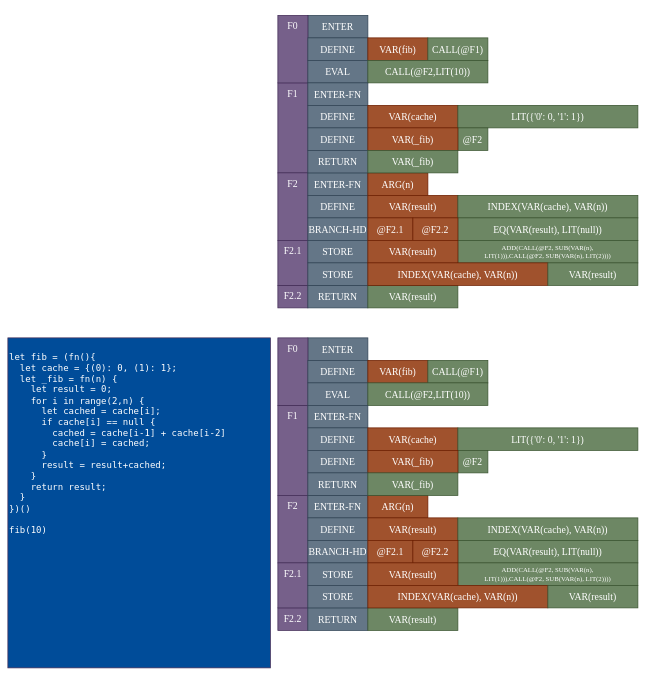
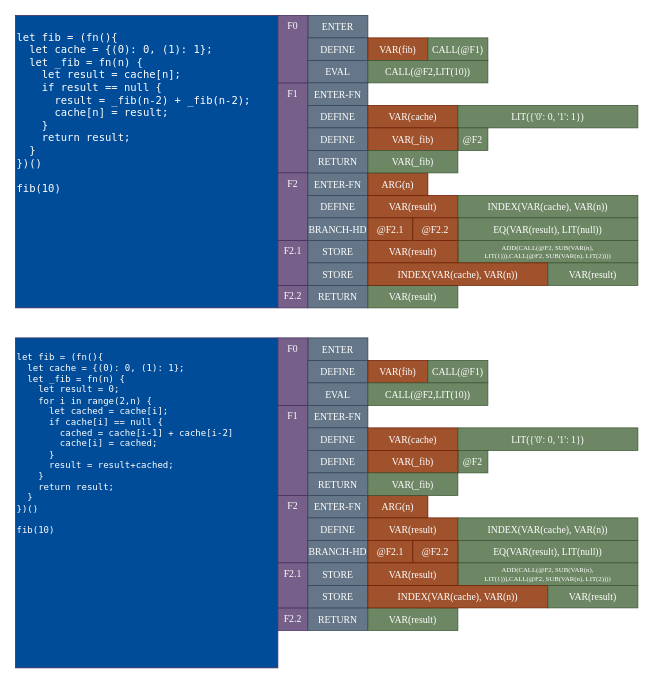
  <mxCell id="0" />
  <mxCell id="1" parent="0" />
+ <mxCell id="2" value="&lt;pre style=&quot;line-height: 120% ; font-size: 14px&quot;&gt;let fib = (fn(){&lt;br style=&quot;font-size: 14px&quot;&gt;  let cache = {(0): 0, (1): 1};&lt;br style=&quot;font-size: 14px&quot;&gt;  let _fib = fn(n) {&lt;br style=&quot;font-size: 14px&quot;&gt;    let result = cache[n];&lt;br style=&quot;font-size: 14px&quot;&gt;    if result == null {&lt;br style=&quot;font-size: 14px&quot;&gt;      result = _fib(n-2) + _fib(n-2);&lt;br style=&quot;font-size: 14px&quot;&gt;      cache[n] = result;&lt;br style=&quot;font-size: 14px&quot;&gt;    }&lt;br style=&quot;font-size: 14px&quot;&gt;    return result;&lt;br style=&quot;font-size: 14px&quot;&gt;  }&lt;br style=&quot;font-size: 14px&quot;&gt;})()&lt;br&gt;&lt;br&gt;fib(10)&lt;br style=&quot;font-size: 14px&quot;&gt;&lt;/pre&gt;" style="rounded=0;whiteSpace=wrap;html=1;fontFamily=Courier New;labelBackgroundColor=none;strokeColor=#432D57;align=left;verticalAlign=top;fontSize=14;fontColor=#ffffff;glass=0;sketch=0;shadow=0;fillColor=#004C99;" vertex="1" parent="1"><mxGeometry x="20" y="20" width="350" height="390" as="geometry" /></mxCell>
  <mxCell id="3" value="ENTER" style="rounded=0;whiteSpace=wrap;html=1;labelBackgroundColor=none;fontFamily=Fira Code;fontSize=13;fillColor=#647687;strokeColor=#314354;fontColor=#ffffff;" vertex="1" parent="1"><mxGeometry x="410" y="20" width="80" height="30" as="geometry" /></mxCell>
  <mxCell id="4" value="F1" style="rounded=0;whiteSpace=wrap;html=1;labelBackgroundColor=none;fontFamily=Fira Code;fontSize=13;fillColor=#76608a;strokeColor=#432D57;fontColor=#ffffff;verticalAlign=top;" vertex="1" parent="1"><mxGeometry x="370" y="110" width="40" height="120" as="geometry" /></mxCell>
  <mxCell id="5" value="F2" style="rounded=0;whiteSpace=wrap;html=1;labelBackgroundColor=none;fontFamily=Fira Code;fontSize=13;fillColor=#76608a;strokeColor=#432D57;fontColor=#ffffff;verticalAlign=top;" vertex="1" parent="1"><mxGeometry x="370" y="230" width="40" height="90" as="geometry" /></mxCell>
  <mxCell id="6" value="F0" style="rounded=0;whiteSpace=wrap;html=1;labelBackgroundColor=none;fontFamily=Fira Code;fontSize=13;fillColor=#76608a;strokeColor=#432D57;fontColor=#ffffff;verticalAlign=top;" vertex="1" parent="1"><mxGeometry x="370" y="20" width="40" height="90" as="geometry" /></mxCell>
  <mxCell id="7" value="DEFINE" style="rounded=0;whiteSpace=wrap;html=1;labelBackgroundColor=none;fontFamily=Fira Code;fontSize=13;fillColor=#647687;strokeColor=#314354;fontColor=#ffffff;" vertex="1" parent="1"><mxGeometry x="410" y="50" width="80" height="30" as="geometry" /></mxCell>
  <mxCell id="8" value="VAR(fib)" style="rounded=0;whiteSpace=wrap;html=1;labelBackgroundColor=none;fontFamily=Fira Code;fontSize=13;fillColor=#a0522d;strokeColor=#6D1F00;fontColor=#ffffff;" vertex="1" parent="1"><mxGeometry x="490" y="50" width="80" height="30" as="geometry" /></mxCell>
  <mxCell id="9" value="CALL(@F1)" style="rounded=0;whiteSpace=wrap;html=1;labelBackgroundColor=none;fontFamily=Fira Code;fontSize=13;fillColor=#6d8764;strokeColor=#3A5431;fontColor=#ffffff;" vertex="1" parent="1"><mxGeometry x="570" y="50" width="80" height="30" as="geometry" /></mxCell>
  <mxCell id="10" value="EVAL" style="rounded=0;whiteSpace=wrap;html=1;labelBackgroundColor=none;fontFamily=Fira Code;fontSize=13;fillColor=#647687;strokeColor=#314354;fontColor=#ffffff;" vertex="1" parent="1"><mxGeometry x="410" y="80" width="80" height="30" as="geometry" /></mxCell>
  <mxCell id="11" value="&lt;div&gt;CALL(@F2,LIT(10))&lt;/div&gt;" style="rounded=0;whiteSpace=wrap;html=1;labelBackgroundColor=none;fontFamily=Fira Code;fontSize=13;fillColor=#6d8764;strokeColor=#3A5431;fontColor=#ffffff;" vertex="1" parent="1"><mxGeometry x="490" y="80" width="160" height="30" as="geometry" /></mxCell>
  <mxCell id="12" value="ENTER-FN" style="rounded=0;whiteSpace=wrap;html=1;labelBackgroundColor=none;fontFamily=Fira Code;fontSize=13;fillColor=#647687;strokeColor=#314354;fontColor=#ffffff;" vertex="1" parent="1"><mxGeometry x="410" y="110" width="80" height="30" as="geometry" /></mxCell>
  <mxCell id="13" value="DEFINE" style="rounded=0;whiteSpace=wrap;html=1;labelBackgroundColor=none;fontFamily=Fira Code;fontSize=13;fillColor=#647687;strokeColor=#314354;fontColor=#ffffff;" vertex="1" parent="1"><mxGeometry x="410" y="140" width="80" height="30" as="geometry" /></mxCell>
  <mxCell id="14" value="VAR(cache)" style="rounded=0;whiteSpace=wrap;html=1;labelBackgroundColor=none;fontFamily=Fira Code;fontSize=13;fillColor=#a0522d;strokeColor=#6D1F00;fontColor=#ffffff;" vertex="1" parent="1"><mxGeometry x="490" y="140" width="120" height="30" as="geometry" /></mxCell>
  <mxCell id="15" value="LIT({'0': 0, '1': 1})" style="rounded=0;whiteSpace=wrap;html=1;labelBackgroundColor=none;fontFamily=Fira Code;fontSize=13;fillColor=#6d8764;strokeColor=#3A5431;fontColor=#ffffff;" vertex="1" parent="1"><mxGeometry x="610" y="140" width="240" height="30" as="geometry" /></mxCell>
  <mxCell id="16" value="DEFINE" style="rounded=0;whiteSpace=wrap;html=1;labelBackgroundColor=none;fontFamily=Fira Code;fontSize=13;fillColor=#647687;strokeColor=#314354;fontColor=#ffffff;" vertex="1" parent="1"><mxGeometry x="410" y="170" width="80" height="30" as="geometry" /></mxCell>
  <mxCell id="17" value="@F2" style="rounded=0;whiteSpace=wrap;html=1;labelBackgroundColor=none;fontFamily=Fira Code;fontSize=13;fillColor=#6d8764;strokeColor=#3A5431;fontColor=#ffffff;" vertex="1" parent="1"><mxGeometry x="610" y="170" width="40" height="30" as="geometry" /></mxCell>
  <mxCell id="18" value="VAR(_fib)" style="rounded=0;whiteSpace=wrap;html=1;labelBackgroundColor=none;fontFamily=Fira Code;fontSize=13;fillColor=#a0522d;strokeColor=#6D1F00;fontColor=#ffffff;" vertex="1" parent="1"><mxGeometry x="490" y="170" width="120" height="30" as="geometry" /></mxCell>
  <mxCell id="19" value="ENTER-FN" style="rounded=0;whiteSpace=wrap;html=1;labelBackgroundColor=none;fontFamily=Fira Code;fontSize=13;fillColor=#647687;strokeColor=#314354;fontColor=#ffffff;" vertex="1" parent="1"><mxGeometry x="410" y="230" width="80" height="30" as="geometry" /></mxCell>
  <mxCell id="20" value="ARG(n)" style="rounded=0;whiteSpace=wrap;html=1;labelBackgroundColor=none;fontFamily=Fira Code;fontSize=13;fillColor=#a0522d;strokeColor=#6D1F00;fontColor=#ffffff;" vertex="1" parent="1"><mxGeometry x="490" y="230" width="80" height="30" as="geometry" /></mxCell>
  <mxCell id="21" value="DEFINE" style="rounded=0;whiteSpace=wrap;html=1;labelBackgroundColor=none;fontFamily=Fira Code;fontSize=13;fillColor=#647687;strokeColor=#314354;fontColor=#ffffff;" vertex="1" parent="1"><mxGeometry x="410" y="260" width="80" height="30" as="geometry" /></mxCell>
  <mxCell id="22" value="VAR(result)" style="rounded=0;whiteSpace=wrap;html=1;labelBackgroundColor=none;fontFamily=Fira Code;fontSize=13;fillColor=#a0522d;strokeColor=#6D1F00;fontColor=#ffffff;" vertex="1" parent="1"><mxGeometry x="490" y="260" width="120" height="30" as="geometry" /></mxCell>
  <mxCell id="23" value="INDEX(VAR(cache), VAR(n))" style="rounded=0;whiteSpace=wrap;html=1;labelBackgroundColor=none;fontFamily=Fira Code;fontSize=13;fillColor=#6d8764;strokeColor=#3A5431;fontColor=#ffffff;" vertex="1" parent="1"><mxGeometry x="610" y="260" width="240" height="30" as="geometry" /></mxCell>
  <mxCell id="24" value="BRANCH-HD" style="rounded=0;whiteSpace=wrap;html=1;labelBackgroundColor=none;fontFamily=Fira Code;fontSize=13;fillColor=#647687;strokeColor=#314354;fontColor=#ffffff;" vertex="1" parent="1"><mxGeometry x="410" y="290" width="80" height="30" as="geometry" /></mxCell>
  <mxCell id="25" value="&lt;div&gt;F2.2&lt;/div&gt;" style="rounded=0;whiteSpace=wrap;html=1;labelBackgroundColor=none;fontFamily=Fira Code;fontSize=13;fillColor=#76608a;strokeColor=#432D57;fontColor=#ffffff;verticalAlign=top;" vertex="1" parent="1"><mxGeometry x="370" y="380" width="40" height="30" as="geometry" /></mxCell>
  <mxCell id="26" value="EQ(VAR(result), LIT(null))" style="rounded=0;whiteSpace=wrap;html=1;labelBackgroundColor=none;fontFamily=Fira Code;fontSize=13;fillColor=#6d8764;strokeColor=#3A5431;fontColor=#ffffff;" vertex="1" parent="1"><mxGeometry x="610" y="290" width="240" height="30" as="geometry" /></mxCell>
  <mxCell id="27" value="@F2.1" style="rounded=0;whiteSpace=wrap;html=1;labelBackgroundColor=none;fontFamily=Fira Code;fontSize=13;fillColor=#a0522d;strokeColor=#6D1F00;fontColor=#ffffff;" vertex="1" parent="1"><mxGeometry x="490" y="290" width="60" height="30" as="geometry" /></mxCell>
  <mxCell id="28" value="@F2.2" style="rounded=0;whiteSpace=wrap;html=1;labelBackgroundColor=none;fontFamily=Fira Code;fontSize=13;fillColor=#a0522d;strokeColor=#6D1F00;fontColor=#ffffff;" vertex="1" parent="1"><mxGeometry x="550" y="290" width="60" height="30" as="geometry" /></mxCell>
  <mxCell id="29" value="F2.1" style="rounded=0;whiteSpace=wrap;html=1;labelBackgroundColor=none;fontFamily=Fira Code;fontSize=13;fillColor=#76608a;strokeColor=#432D57;fontColor=#ffffff;verticalAlign=top;" vertex="1" parent="1"><mxGeometry x="370" y="320" width="40" height="60" as="geometry" /></mxCell>
  <mxCell id="30" value="RETURN" style="rounded=0;whiteSpace=wrap;html=1;labelBackgroundColor=none;fontFamily=Fira Code;fontSize=13;fillColor=#647687;strokeColor=#314354;fontColor=#ffffff;" vertex="1" parent="1"><mxGeometry x="410" y="380" width="80" height="30" as="geometry" /></mxCell>
  <mxCell id="31" value="VAR(result)" style="rounded=0;whiteSpace=wrap;html=1;labelBackgroundColor=none;fontFamily=Fira Code;fontSize=13;fillColor=#6d8764;strokeColor=#3A5431;fontColor=#ffffff;" vertex="1" parent="1"><mxGeometry x="490" y="380" width="120" height="30" as="geometry" /></mxCell>
  <mxCell id="32" value="STORE" style="rounded=0;whiteSpace=wrap;html=1;labelBackgroundColor=none;fontFamily=Fira Code;fontSize=13;fillColor=#647687;strokeColor=#314354;fontColor=#ffffff;" vertex="1" parent="1"><mxGeometry x="410" y="320" width="80" height="30" as="geometry" /></mxCell>
  <mxCell id="33" value="STORE" style="rounded=0;whiteSpace=wrap;html=1;labelBackgroundColor=none;fontFamily=Fira Code;fontSize=13;fillColor=#647687;strokeColor=#314354;fontColor=#ffffff;" vertex="1" parent="1"><mxGeometry x="410" y="350" width="80" height="30" as="geometry" /></mxCell>
  <mxCell id="34" value="ADD(CALL(@F2, SUB(VAR(n),&lt;br&gt;LIT(1))),CALL(@F2, SUB(VAR(n), LIT(2))))" style="rounded=0;whiteSpace=wrap;html=1;labelBackgroundColor=none;fontFamily=Fira Code;fontSize=9;fillColor=#6d8764;strokeColor=#3A5431;fontColor=#ffffff;" vertex="1" parent="1"><mxGeometry x="610" y="320" width="240" height="30" as="geometry" /></mxCell>
  <mxCell id="35" value="VAR(result)" style="rounded=0;whiteSpace=wrap;html=1;labelBackgroundColor=none;fontFamily=Fira Code;fontSize=13;fillColor=#a0522d;strokeColor=#6D1F00;fontColor=#ffffff;" vertex="1" parent="1"><mxGeometry x="490" y="320" width="120" height="30" as="geometry" /></mxCell>
  <mxCell id="36" value="RETURN" style="rounded=0;whiteSpace=wrap;html=1;labelBackgroundColor=none;fontFamily=Fira Code;fontSize=13;fillColor=#647687;strokeColor=#314354;fontColor=#ffffff;" vertex="1" parent="1"><mxGeometry x="410" y="200" width="80" height="30" as="geometry" /></mxCell>
  <mxCell id="37" value="VAR(_fib)" style="rounded=0;whiteSpace=wrap;html=1;labelBackgroundColor=none;fontFamily=Fira Code;fontSize=13;fillColor=#6d8764;strokeColor=#3A5431;fontColor=#ffffff;" vertex="1" parent="1"><mxGeometry x="490" y="200" width="120" height="30" as="geometry" /></mxCell>
  <mxCell id="38" value="INDEX(VAR(cache), VAR(n))" style="rounded=0;whiteSpace=wrap;html=1;labelBackgroundColor=none;fontFamily=Fira Code;fontSize=13;fillColor=#a0522d;strokeColor=#6D1F00;fontColor=#ffffff;" vertex="1" parent="1"><mxGeometry x="490" y="350" width="240" height="30" as="geometry" /></mxCell>
  <mxCell id="39" value="VAR(result)" style="rounded=0;whiteSpace=wrap;html=1;labelBackgroundColor=none;fontFamily=Fira Code;fontSize=13;fillColor=#6d8764;strokeColor=#3A5431;fontColor=#ffffff;" vertex="1" parent="1"><mxGeometry x="730" y="350" width="120" height="30" as="geometry" /></mxCell>
- <mxCell id="40" value="&lt;pre style=&quot;line-height: 120% ; font-size: 12px&quot;&gt;let fib = (fn(){&lt;br style=&quot;font-size: 12px&quot;&gt;  let cache = {(0): 0, (1): 1};&lt;br style=&quot;font-size: 12px&quot;&gt;  let _fib = fn(n) {&lt;br style=&quot;font-size: 12px&quot;&gt;    let result = 0;&lt;br style=&quot;font-size: 12px&quot;&gt;    for i in range(2,n) {&lt;br style=&quot;font-size: 12px&quot;&gt;      let cached = cache[i];&lt;br style=&quot;font-size: 12px&quot;&gt;      if cache[i] == null {&lt;br&gt;        cached = cache[i-1] + cache[i-2]&lt;br&gt;        cache[i] = cached;&lt;br&gt;      }&lt;br&gt;      result = result+cached;&lt;br style=&quot;font-size: 12px&quot;&gt;    }&lt;br&gt;    return result;&lt;br style=&quot;font-size: 12px&quot;&gt;  }&lt;br style=&quot;font-size: 12px&quot;&gt;})()&lt;br style=&quot;font-size: 12px&quot;&gt;&lt;br style=&quot;font-size: 12px&quot;&gt;fib(10)&lt;br style=&quot;font-size: 12px&quot;&gt;&lt;/pre&gt;" style="rounded=0;whiteSpace=wrap;html=1;fontFamily=Courier New;labelBackgroundColor=none;strokeColor=#432D57;align=left;verticalAlign=top;fontSize=12;fontColor=#ffffff;glass=0;sketch=0;shadow=0;fillColor=#004C99;" vertex="1" parent="1"><mxGeometry x="10" y="450" width="350" height="440" as="geometry" /></mxCell>
+ <mxCell id="40" value="&lt;pre style=&quot;line-height: 120% ; font-size: 12px&quot;&gt;let fib = (fn(){&lt;br style=&quot;font-size: 12px&quot;&gt;  let cache = {(0): 0, (1): 1};&lt;br style=&quot;font-size: 12px&quot;&gt;  let _fib = fn(n) {&lt;br style=&quot;font-size: 12px&quot;&gt;    let result = 0;&lt;br style=&quot;font-size: 12px&quot;&gt;    for i in range(2,n) {&lt;br style=&quot;font-size: 12px&quot;&gt;      let cached = cache[i];&lt;br style=&quot;font-size: 12px&quot;&gt;      if cache[i] == null {&lt;br&gt;        cached = cache[i-1] + cache[i-2]&lt;br&gt;        cache[i] = cached;&lt;br&gt;      }&lt;br&gt;      result = result+cached;&lt;br style=&quot;font-size: 12px&quot;&gt;    }&lt;br&gt;    return result;&lt;br style=&quot;font-size: 12px&quot;&gt;  }&lt;br style=&quot;font-size: 12px&quot;&gt;})()&lt;br style=&quot;font-size: 12px&quot;&gt;&lt;br style=&quot;font-size: 12px&quot;&gt;fib(10)&lt;br style=&quot;font-size: 12px&quot;&gt;&lt;/pre&gt;" style="rounded=0;whiteSpace=wrap;html=1;fontFamily=Courier New;labelBackgroundColor=none;strokeColor=#432D57;align=left;verticalAlign=top;fontSize=12;fontColor=#ffffff;glass=0;sketch=0;shadow=0;fillColor=#004C99;" vertex="1" parent="1"><mxGeometry x="20" y="450" width="350" height="440" as="geometry" /></mxCell>
  <mxCell id="41" value="ENTER" style="rounded=0;whiteSpace=wrap;html=1;labelBackgroundColor=none;fontFamily=Fira Code;fontSize=13;fillColor=#647687;strokeColor=#314354;fontColor=#ffffff;" vertex="1" parent="1"><mxGeometry x="410" y="450" width="80" height="30" as="geometry" /></mxCell>
  <mxCell id="42" value="F1" style="rounded=0;whiteSpace=wrap;html=1;labelBackgroundColor=none;fontFamily=Fira Code;fontSize=13;fillColor=#76608a;strokeColor=#432D57;fontColor=#ffffff;verticalAlign=top;" vertex="1" parent="1"><mxGeometry x="370" y="540" width="40" height="120" as="geometry" /></mxCell>
  <mxCell id="43" value="F2" style="rounded=0;whiteSpace=wrap;html=1;labelBackgroundColor=none;fontFamily=Fira Code;fontSize=13;fillColor=#76608a;strokeColor=#432D57;fontColor=#ffffff;verticalAlign=top;" vertex="1" parent="1"><mxGeometry x="370" y="660" width="40" height="90" as="geometry" /></mxCell>
  <mxCell id="44" value="F0" style="rounded=0;whiteSpace=wrap;html=1;labelBackgroundColor=none;fontFamily=Fira Code;fontSize=13;fillColor=#76608a;strokeColor=#432D57;fontColor=#ffffff;verticalAlign=top;" vertex="1" parent="1"><mxGeometry x="370" y="450" width="40" height="90" as="geometry" /></mxCell>
  <mxCell id="45" value="DEFINE" style="rounded=0;whiteSpace=wrap;html=1;labelBackgroundColor=none;fontFamily=Fira Code;fontSize=13;fillColor=#647687;strokeColor=#314354;fontColor=#ffffff;" vertex="1" parent="1"><mxGeometry x="410" y="480" width="80" height="30" as="geometry" /></mxCell>
  <mxCell id="46" value="VAR(fib)" style="rounded=0;whiteSpace=wrap;html=1;labelBackgroundColor=none;fontFamily=Fira Code;fontSize=13;fillColor=#a0522d;strokeColor=#6D1F00;fontColor=#ffffff;" vertex="1" parent="1"><mxGeometry x="490" y="480" width="80" height="30" as="geometry" /></mxCell>
  <mxCell id="47" value="CALL(@F1)" style="rounded=0;whiteSpace=wrap;html=1;labelBackgroundColor=none;fontFamily=Fira Code;fontSize=13;fillColor=#6d8764;strokeColor=#3A5431;fontColor=#ffffff;" vertex="1" parent="1"><mxGeometry x="570" y="480" width="80" height="30" as="geometry" /></mxCell>
  <mxCell id="48" value="EVAL" style="rounded=0;whiteSpace=wrap;html=1;labelBackgroundColor=none;fontFamily=Fira Code;fontSize=13;fillColor=#647687;strokeColor=#314354;fontColor=#ffffff;" vertex="1" parent="1"><mxGeometry x="410" y="510" width="80" height="30" as="geometry" /></mxCell>
  <mxCell id="49" value="&lt;div&gt;CALL(@F2,LIT(10))&lt;/div&gt;" style="rounded=0;whiteSpace=wrap;html=1;labelBackgroundColor=none;fontFamily=Fira Code;fontSize=13;fillColor=#6d8764;strokeColor=#3A5431;fontColor=#ffffff;" vertex="1" parent="1"><mxGeometry x="490" y="510" width="160" height="30" as="geometry" /></mxCell>
  <mxCell id="50" value="ENTER-FN" style="rounded=0;whiteSpace=wrap;html=1;labelBackgroundColor=none;fontFamily=Fira Code;fontSize=13;fillColor=#647687;strokeColor=#314354;fontColor=#ffffff;" vertex="1" parent="1"><mxGeometry x="410" y="540" width="80" height="30" as="geometry" /></mxCell>
  <mxCell id="51" value="DEFINE" style="rounded=0;whiteSpace=wrap;html=1;labelBackgroundColor=none;fontFamily=Fira Code;fontSize=13;fillColor=#647687;strokeColor=#314354;fontColor=#ffffff;" vertex="1" parent="1"><mxGeometry x="410" y="570" width="80" height="30" as="geometry" /></mxCell>
  <mxCell id="52" value="VAR(cache)" style="rounded=0;whiteSpace=wrap;html=1;labelBackgroundColor=none;fontFamily=Fira Code;fontSize=13;fillColor=#a0522d;strokeColor=#6D1F00;fontColor=#ffffff;" vertex="1" parent="1"><mxGeometry x="490" y="570" width="120" height="30" as="geometry" /></mxCell>
  <mxCell id="53" value="LIT({'0': 0, '1': 1})" style="rounded=0;whiteSpace=wrap;html=1;labelBackgroundColor=none;fontFamily=Fira Code;fontSize=13;fillColor=#6d8764;strokeColor=#3A5431;fontColor=#ffffff;" vertex="1" parent="1"><mxGeometry x="610" y="570" width="240" height="30" as="geometry" /></mxCell>
  <mxCell id="54" value="DEFINE" style="rounded=0;whiteSpace=wrap;html=1;labelBackgroundColor=none;fontFamily=Fira Code;fontSize=13;fillColor=#647687;strokeColor=#314354;fontColor=#ffffff;" vertex="1" parent="1"><mxGeometry x="410" y="600" width="80" height="30" as="geometry" /></mxCell>
  <mxCell id="55" value="@F2" style="rounded=0;whiteSpace=wrap;html=1;labelBackgroundColor=none;fontFamily=Fira Code;fontSize=13;fillColor=#6d8764;strokeColor=#3A5431;fontColor=#ffffff;" vertex="1" parent="1"><mxGeometry x="610" y="600" width="40" height="30" as="geometry" /></mxCell>
  <mxCell id="56" value="VAR(_fib)" style="rounded=0;whiteSpace=wrap;html=1;labelBackgroundColor=none;fontFamily=Fira Code;fontSize=13;fillColor=#a0522d;strokeColor=#6D1F00;fontColor=#ffffff;" vertex="1" parent="1"><mxGeometry x="490" y="600" width="120" height="30" as="geometry" /></mxCell>
  <mxCell id="57" value="ENTER-FN" style="rounded=0;whiteSpace=wrap;html=1;labelBackgroundColor=none;fontFamily=Fira Code;fontSize=13;fillColor=#647687;strokeColor=#314354;fontColor=#ffffff;" vertex="1" parent="1"><mxGeometry x="410" y="660" width="80" height="30" as="geometry" /></mxCell>
  <mxCell id="58" value="ARG(n)" style="rounded=0;whiteSpace=wrap;html=1;labelBackgroundColor=none;fontFamily=Fira Code;fontSize=13;fillColor=#a0522d;strokeColor=#6D1F00;fontColor=#ffffff;" vertex="1" parent="1"><mxGeometry x="490" y="660" width="80" height="30" as="geometry" /></mxCell>
  <mxCell id="59" value="DEFINE" style="rounded=0;whiteSpace=wrap;html=1;labelBackgroundColor=none;fontFamily=Fira Code;fontSize=13;fillColor=#647687;strokeColor=#314354;fontColor=#ffffff;" vertex="1" parent="1"><mxGeometry x="410" y="690" width="80" height="30" as="geometry" /></mxCell>
  <mxCell id="60" value="VAR(result)" style="rounded=0;whiteSpace=wrap;html=1;labelBackgroundColor=none;fontFamily=Fira Code;fontSize=13;fillColor=#a0522d;strokeColor=#6D1F00;fontColor=#ffffff;" vertex="1" parent="1"><mxGeometry x="490" y="690" width="120" height="30" as="geometry" /></mxCell>
  <mxCell id="61" value="INDEX(VAR(cache), VAR(n))" style="rounded=0;whiteSpace=wrap;html=1;labelBackgroundColor=none;fontFamily=Fira Code;fontSize=13;fillColor=#6d8764;strokeColor=#3A5431;fontColor=#ffffff;" vertex="1" parent="1"><mxGeometry x="610" y="690" width="240" height="30" as="geometry" /></mxCell>
  <mxCell id="62" value="BRANCH-HD" style="rounded=0;whiteSpace=wrap;html=1;labelBackgroundColor=none;fontFamily=Fira Code;fontSize=13;fillColor=#647687;strokeColor=#314354;fontColor=#ffffff;" vertex="1" parent="1"><mxGeometry x="410" y="720" width="80" height="30" as="geometry" /></mxCell>
  <mxCell id="63" value="&lt;div&gt;F2.2&lt;/div&gt;" style="rounded=0;whiteSpace=wrap;html=1;labelBackgroundColor=none;fontFamily=Fira Code;fontSize=13;fillColor=#76608a;strokeColor=#432D57;fontColor=#ffffff;verticalAlign=top;" vertex="1" parent="1"><mxGeometry x="370" y="810" width="40" height="30" as="geometry" /></mxCell>
  <mxCell id="64" value="EQ(VAR(result), LIT(null))" style="rounded=0;whiteSpace=wrap;html=1;labelBackgroundColor=none;fontFamily=Fira Code;fontSize=13;fillColor=#6d8764;strokeColor=#3A5431;fontColor=#ffffff;" vertex="1" parent="1"><mxGeometry x="610" y="720" width="240" height="30" as="geometry" /></mxCell>
  <mxCell id="65" value="@F2.1" style="rounded=0;whiteSpace=wrap;html=1;labelBackgroundColor=none;fontFamily=Fira Code;fontSize=13;fillColor=#a0522d;strokeColor=#6D1F00;fontColor=#ffffff;" vertex="1" parent="1"><mxGeometry x="490" y="720" width="60" height="30" as="geometry" /></mxCell>
  <mxCell id="66" value="@F2.2" style="rounded=0;whiteSpace=wrap;html=1;labelBackgroundColor=none;fontFamily=Fira Code;fontSize=13;fillColor=#a0522d;strokeColor=#6D1F00;fontColor=#ffffff;" vertex="1" parent="1"><mxGeometry x="550" y="720" width="60" height="30" as="geometry" /></mxCell>
  <mxCell id="67" value="F2.1" style="rounded=0;whiteSpace=wrap;html=1;labelBackgroundColor=none;fontFamily=Fira Code;fontSize=13;fillColor=#76608a;strokeColor=#432D57;fontColor=#ffffff;verticalAlign=top;" vertex="1" parent="1"><mxGeometry x="370" y="750" width="40" height="60" as="geometry" /></mxCell>
  <mxCell id="68" value="RETURN" style="rounded=0;whiteSpace=wrap;html=1;labelBackgroundColor=none;fontFamily=Fira Code;fontSize=13;fillColor=#647687;strokeColor=#314354;fontColor=#ffffff;" vertex="1" parent="1"><mxGeometry x="410" y="810" width="80" height="30" as="geometry" /></mxCell>
  <mxCell id="69" value="VAR(result)" style="rounded=0;whiteSpace=wrap;html=1;labelBackgroundColor=none;fontFamily=Fira Code;fontSize=13;fillColor=#6d8764;strokeColor=#3A5431;fontColor=#ffffff;" vertex="1" parent="1"><mxGeometry x="490" y="810" width="120" height="30" as="geometry" /></mxCell>
  <mxCell id="70" value="STORE" style="rounded=0;whiteSpace=wrap;html=1;labelBackgroundColor=none;fontFamily=Fira Code;fontSize=13;fillColor=#647687;strokeColor=#314354;fontColor=#ffffff;" vertex="1" parent="1"><mxGeometry x="410" y="750" width="80" height="30" as="geometry" /></mxCell>
  <mxCell id="71" value="STORE" style="rounded=0;whiteSpace=wrap;html=1;labelBackgroundColor=none;fontFamily=Fira Code;fontSize=13;fillColor=#647687;strokeColor=#314354;fontColor=#ffffff;" vertex="1" parent="1"><mxGeometry x="410" y="780" width="80" height="30" as="geometry" /></mxCell>
  <mxCell id="72" value="ADD(CALL(@F2, SUB(VAR(n),&lt;br&gt;LIT(1))),CALL(@F2, SUB(VAR(n), LIT(2))))" style="rounded=0;whiteSpace=wrap;html=1;labelBackgroundColor=none;fontFamily=Fira Code;fontSize=9;fillColor=#6d8764;strokeColor=#3A5431;fontColor=#ffffff;" vertex="1" parent="1"><mxGeometry x="610" y="750" width="240" height="30" as="geometry" /></mxCell>
  <mxCell id="73" value="VAR(result)" style="rounded=0;whiteSpace=wrap;html=1;labelBackgroundColor=none;fontFamily=Fira Code;fontSize=13;fillColor=#a0522d;strokeColor=#6D1F00;fontColor=#ffffff;" vertex="1" parent="1"><mxGeometry x="490" y="750" width="120" height="30" as="geometry" /></mxCell>
  <mxCell id="74" value="RETURN" style="rounded=0;whiteSpace=wrap;html=1;labelBackgroundColor=none;fontFamily=Fira Code;fontSize=13;fillColor=#647687;strokeColor=#314354;fontColor=#ffffff;" vertex="1" parent="1"><mxGeometry x="410" y="630" width="80" height="30" as="geometry" /></mxCell>
  <mxCell id="75" value="VAR(_fib)" style="rounded=0;whiteSpace=wrap;html=1;labelBackgroundColor=none;fontFamily=Fira Code;fontSize=13;fillColor=#6d8764;strokeColor=#3A5431;fontColor=#ffffff;" vertex="1" parent="1"><mxGeometry x="490" y="630" width="120" height="30" as="geometry" /></mxCell>
  <mxCell id="76" value="INDEX(VAR(cache), VAR(n))" style="rounded=0;whiteSpace=wrap;html=1;labelBackgroundColor=none;fontFamily=Fira Code;fontSize=13;fillColor=#a0522d;strokeColor=#6D1F00;fontColor=#ffffff;" vertex="1" parent="1"><mxGeometry x="490" y="780" width="240" height="30" as="geometry" /></mxCell>
  <mxCell id="77" value="VAR(result)" style="rounded=0;whiteSpace=wrap;html=1;labelBackgroundColor=none;fontFamily=Fira Code;fontSize=13;fillColor=#6d8764;strokeColor=#3A5431;fontColor=#ffffff;" vertex="1" parent="1"><mxGeometry x="730" y="780" width="120" height="30" as="geometry" /></mxCell>
